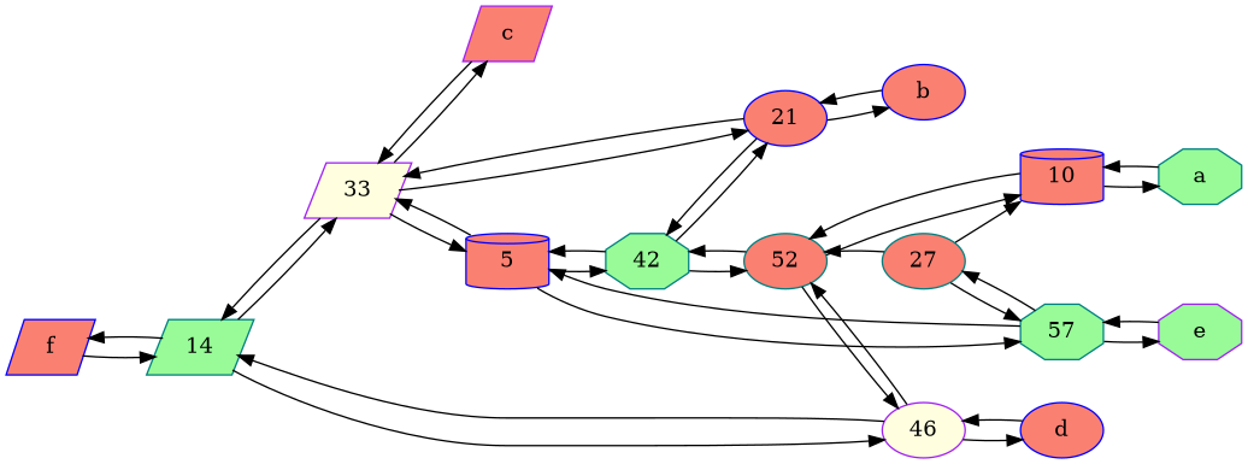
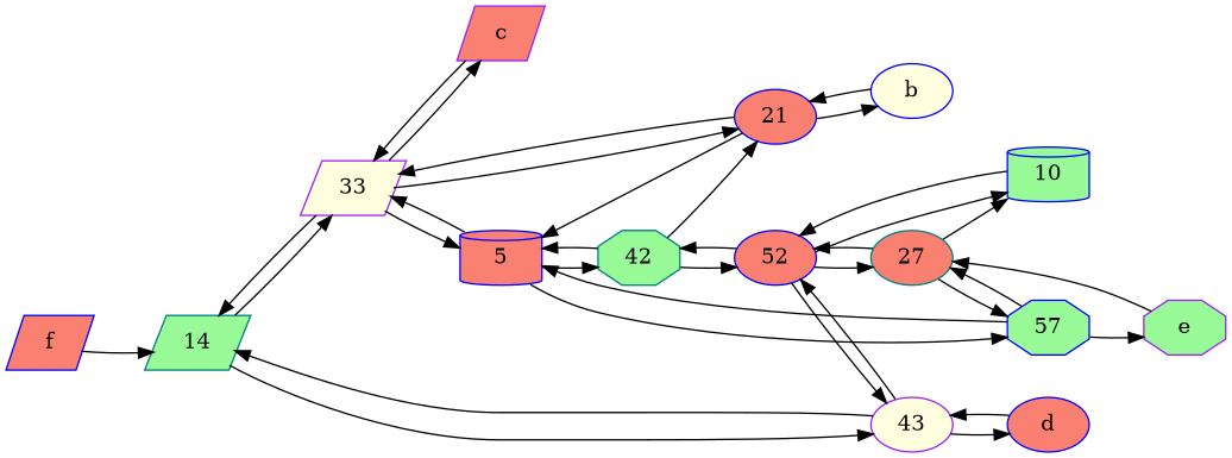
  digraph {
    rankdir=LR
    node [color=blue fillcolor=salmon shape=ellipse style=filled]
    f [shape=parallelogram]
    14 [color=teal fillcolor=palegreen shape=parallelogram]
-   43 [color=purple fillcolor=lightyellow label=46]
+   43 [color=purple fillcolor=lightyellow]
    n4 [color=purple fillcolor=lightyellow label=33 shape=parallelogram]
    27 [color=teal]
-   57 [color=teal fillcolor=palegreen shape=octagon]
-   52 [color=teal]
-   10 [shape=cylinder]
+   57 [fillcolor=palegreen shape=octagon]
+   52
+   10 [fillcolor=palegreen shape=cylinder]
    5 [shape=cylinder]
    e [color=purple fillcolor=palegreen shape=octagon]
    42 [color=teal fillcolor=palegreen shape=octagon]
-   a [color=teal fillcolor=palegreen shape=octagon]
    d
    21
    c [color=purple shape=parallelogram]
-   b
+   b [fillcolor=lightyellow]
    f -> 14
-   14 -> f
    14 -> 43
    14 -> n4
    43 -> 14
    43 -> 52
    43 -> d
    n4 -> 14
    n4 -> 5
    n4 -> 21
    n4 -> c
    27 -> 57
    27 -> 52
    27 -> 10
    57 -> 27
    57 -> 5
    57 -> e
    52 -> 43
+   52 -> 27
    52 -> 10
    52 -> 42
    10 -> 52
-   10 -> a
    5 -> n4
    5 -> 57
    5 -> 42
-   e -> 57
+   e -> 27
    42 -> 52
    42 -> 5
    42 -> 21
-   a -> 10
    d -> 43
    21 -> n4
-   21 -> 42
+   21 -> 5
    21 -> b
    c -> n4
    b -> 21
  }
